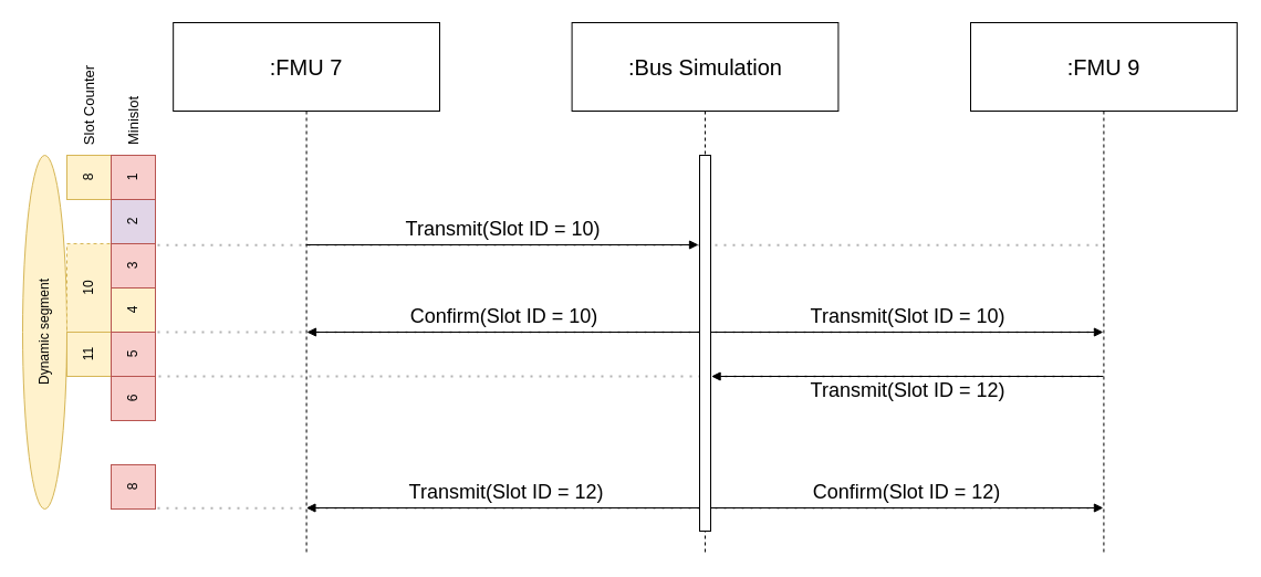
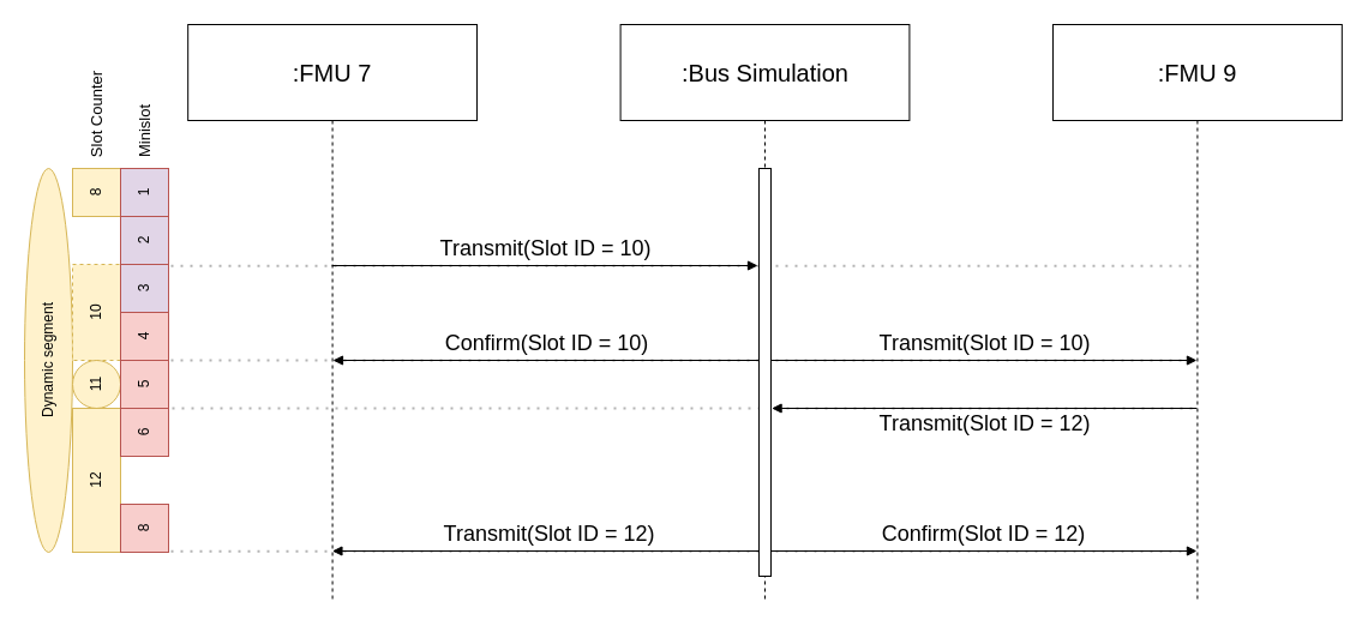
  <mxCell id="0" />
  <mxCell id="1" parent="0" />
  <mxCell id="2" value="" style="endArrow=none;dashed=1;html=1;dashPattern=1 3;strokeWidth=2;rounded=0;exitX=1;exitY=1;exitDx=0;exitDy=0;fillColor=#f5f5f5;strokeColor=#B3B3B3;movable=1;resizable=1;rotatable=1;deletable=1;editable=1;locked=0;connectable=1;" parent="1" edge="1"><mxGeometry width="50" height="50" relative="1" as="geometry"><mxPoint x="118" y="300" as="sourcePoint" /><mxPoint x="997.915" y="300" as="targetPoint" /></mxGeometry></mxCell>
  <mxCell id="3" value="" style="endArrow=none;dashed=1;html=1;dashPattern=1 3;strokeWidth=2;rounded=0;exitX=1;exitY=1;exitDx=0;exitDy=0;fillColor=#f5f5f5;strokeColor=#B3B3B3;movable=1;resizable=1;rotatable=1;deletable=1;editable=1;locked=0;connectable=1;" parent="1" edge="1"><mxGeometry width="50" height="50" relative="1" as="geometry"><mxPoint x="119" y="340" as="sourcePoint" /><mxPoint x="998.915" y="340" as="targetPoint" /></mxGeometry></mxCell>
  <mxCell id="4" value="" style="endArrow=none;dashed=1;html=1;dashPattern=1 3;strokeWidth=2;rounded=0;exitX=1;exitY=0;exitDx=0;exitDy=0;fillColor=#f5f5f5;strokeColor=#B3B3B3;movable=1;resizable=1;rotatable=1;deletable=1;editable=1;locked=0;connectable=1;" parent="1" edge="1"><mxGeometry width="50" height="50" relative="1" as="geometry"><mxPoint x="118" y="221.33" as="sourcePoint" /><mxPoint x="997.915" y="221.33" as="targetPoint" /></mxGeometry></mxCell>
  <mxCell id="5" value="" style="endArrow=none;dashed=1;html=1;dashPattern=1 3;strokeWidth=2;rounded=0;exitX=1;exitY=1;exitDx=0;exitDy=0;fillColor=#f5f5f5;strokeColor=#B3B3B3;movable=1;resizable=1;rotatable=1;deletable=1;editable=1;locked=0;connectable=1;" parent="1" edge="1"><mxGeometry width="50" height="50" relative="1" as="geometry"><mxPoint x="118" y="459.23" as="sourcePoint" /><mxPoint x="998" y="459.23" as="targetPoint" /></mxGeometry></mxCell>
  <mxCell id="6" value="&lt;font style=&quot;font-size: 20px;&quot;&gt;:FMU 7&lt;/font&gt;" style="shape=umlLifeline;perimeter=lifelinePerimeter;whiteSpace=wrap;html=1;container=1;dropTarget=0;collapsible=0;recursiveResize=0;outlineConnect=0;portConstraint=eastwest;newEdgeStyle={&quot;curved&quot;:0,&quot;rounded&quot;:0};size=80;" parent="1" vertex="1"><mxGeometry x="156.17" y="20" width="240.83" height="480" as="geometry" /></mxCell>
  <mxCell id="7" value="&lt;font style=&quot;font-size: 20px;&quot;&gt;:FMU 9&lt;/font&gt;" style="shape=umlLifeline;perimeter=lifelinePerimeter;whiteSpace=wrap;html=1;container=1;dropTarget=0;collapsible=0;recursiveResize=0;outlineConnect=0;portConstraint=eastwest;newEdgeStyle={&quot;curved&quot;:0,&quot;rounded&quot;:0};size=80;" parent="1" vertex="1"><mxGeometry x="877" y="20" width="240.83" height="480" as="geometry" /></mxCell>
  <mxCell id="8" value="&lt;font style=&quot;font-size: 18px;&quot;&gt;Transmit(Slot ID = 10)&lt;/font&gt;" style="html=1;verticalAlign=bottom;endArrow=block;curved=0;rounded=0;" parent="1" source="6" edge="1"><mxGeometry x="0.001" width="80" relative="1" as="geometry"><mxPoint x="280.344" y="221" as="sourcePoint" /><mxPoint x="631" y="221" as="targetPoint" /><Array as="points" /><mxPoint as="offset" /></mxGeometry></mxCell>
  <mxCell id="9" value="&lt;font style=&quot;font-size: 18px;&quot;&gt;Transmit(Slot ID = 12)&lt;/font&gt;" style="html=1;verticalAlign=bottom;endArrow=block;curved=0;rounded=0;" parent="1" edge="1"><mxGeometry x="-0.002" y="27" width="80" relative="1" as="geometry"><mxPoint x="996.915" y="340" as="sourcePoint" /><mxPoint x="642.59" y="340" as="targetPoint" /><Array as="points" /><mxPoint as="offset" /></mxGeometry></mxCell>
  <mxCell id="10" value="Dynamic segment" style="ellipse;whiteSpace=wrap;html=1;fillColor=#fff2cc;strokeColor=#d6b656;horizontal=0;" parent="1" vertex="1"><mxGeometry x="20" y="140" width="40" height="320" as="geometry" /></mxCell>
  <mxCell id="11" value="" style="ellipse;whiteSpace=wrap;html=1;align=center;aspect=fixed;fillColor=none;strokeColor=none;resizable=0;perimeter=centerPerimeter;rotatable=0;allowArrows=0;points=[];outlineConnect=1;" parent="1" vertex="1"><mxGeometry x="697" y="340" width="10" height="10" as="geometry" /></mxCell>
  <mxCell id="12" value="8" style="rounded=0;whiteSpace=wrap;html=1;fillColor=#fff2cc;strokeColor=#d6b656;horizontal=0;" parent="1" vertex="1"><mxGeometry x="60" y="140" width="40" height="40" as="geometry" /></mxCell>
  <mxCell id="13" value="10" style="rounded=0;whiteSpace=wrap;html=1;fillColor=#fff2cc;strokeColor=#d6b656;horizontal=0;dashed=1;" parent="1" vertex="1"><mxGeometry x="60" y="220" width="40" height="80" as="geometry" /></mxCell>
- <mxCell id="14" value="11" style="rounded=0;whiteSpace=wrap;html=1;fillColor=#fff2cc;strokeColor=#d6b656;horizontal=0;" parent="1" vertex="1"><mxGeometry x="60" y="300" width="40" height="40" as="geometry" /></mxCell>
+ <mxCell id="14" value="11" style="ellipse;whiteSpace=wrap;html=1;fillColor=#fff2cc;strokeColor=#d6b656;horizontal=0;" parent="1" vertex="1"><mxGeometry x="60" y="300" width="40" height="40" as="geometry" /></mxCell>
+ <mxCell id="15" value="12" style="rounded=0;whiteSpace=wrap;html=1;fillColor=#fff2cc;strokeColor=#d6b656;horizontal=0;" parent="1" vertex="1"><mxGeometry x="60" y="340" width="40" height="120" as="geometry" /></mxCell>
  <mxCell id="16" value="&lt;font style=&quot;font-size: 18px;&quot;&gt;Transmit(Slot ID = 10)&lt;/font&gt;" style="html=1;verticalAlign=bottom;endArrow=block;curved=0;rounded=0;" parent="1" source="19" edge="1"><mxGeometry x="0.001" width="80" relative="1" as="geometry"><mxPoint x="636.736" y="300" as="sourcePoint" /><mxPoint x="996.915" y="300" as="targetPoint" /><Array as="points" /><mxPoint as="offset" /></mxGeometry></mxCell>
  <mxCell id="17" value="&lt;font style=&quot;font-size: 18px;&quot;&gt;Transmit(Slot ID = 12)&lt;/font&gt;" style="html=1;verticalAlign=bottom;endArrow=block;curved=0;rounded=0;" parent="1" edge="1"><mxGeometry width="80" relative="1" as="geometry"><mxPoint x="636.86" y="459" as="sourcePoint" /><mxPoint x="276.44" y="459" as="targetPoint" /><Array as="points" /></mxGeometry></mxCell>
  <mxCell id="18" value="&lt;font style=&quot;font-size: 20px;&quot;&gt;:Bus Simulation&lt;/font&gt;" style="shape=umlLifeline;perimeter=lifelinePerimeter;whiteSpace=wrap;html=1;container=1;dropTarget=0;collapsible=0;recursiveResize=0;outlineConnect=0;portConstraint=eastwest;newEdgeStyle={&quot;curved&quot;:0,&quot;rounded&quot;:0};size=80;" parent="1" vertex="1"><mxGeometry x="516.59" y="20" width="240.83" height="480" as="geometry" /></mxCell>
  <mxCell id="19" value="" style="html=1;points=[[0,0,0,0,5],[0,1,0,0,-5],[1,0,0,0,5],[1,1,0,0,-5]];perimeter=orthogonalPerimeter;outlineConnect=0;targetShapes=umlLifeline;portConstraint=eastwest;newEdgeStyle={&quot;curved&quot;:0,&quot;rounded&quot;:0};fillColor=default;" parent="18" vertex="1"><mxGeometry x="115.41" y="120" width="10" height="340" as="geometry" /></mxCell>
- <mxCell id="20" value="1" style="rounded=0;whiteSpace=wrap;html=1;fillColor=#f8cecc;strokeColor=#b85450;horizontal=0;" parent="1" vertex="1"><mxGeometry x="100" y="140" width="40" height="40" as="geometry" /></mxCell>
+ <mxCell id="20" value="1" style="rounded=0;whiteSpace=wrap;html=1;fillColor=#e1d5e7;strokeColor=#b85450;horizontal=0;" parent="1" vertex="1"><mxGeometry x="100" y="140" width="40" height="40" as="geometry" /></mxCell>
  <mxCell id="21" value="2" style="rounded=0;whiteSpace=wrap;html=1;fillColor=#e1d5e7;strokeColor=#b85450;horizontal=0;" parent="1" vertex="1"><mxGeometry x="100" y="180" width="40" height="40" as="geometry" /></mxCell>
- <mxCell id="22" value="3" style="rounded=0;whiteSpace=wrap;html=1;fillColor=#f8cecc;strokeColor=#b85450;horizontal=0;" parent="1" vertex="1"><mxGeometry x="100" y="220" width="40" height="40" as="geometry" /></mxCell>
- <mxCell id="23" value="4" style="rounded=0;whiteSpace=wrap;html=1;fillColor=#fff2cc;strokeColor=#b85450;horizontal=0;" parent="1" vertex="1"><mxGeometry x="100" y="260" width="40" height="40" as="geometry" /></mxCell>
+ <mxCell id="22" value="3" style="rounded=0;whiteSpace=wrap;html=1;fillColor=#e1d5e7;strokeColor=#b85450;horizontal=0;" parent="1" vertex="1"><mxGeometry x="100" y="220" width="40" height="40" as="geometry" /></mxCell>
+ <mxCell id="23" value="4" style="rounded=0;whiteSpace=wrap;html=1;fillColor=#f8cecc;strokeColor=#b85450;horizontal=0;" parent="1" vertex="1"><mxGeometry x="100" y="260" width="40" height="40" as="geometry" /></mxCell>
  <mxCell id="24" value="5" style="rounded=0;whiteSpace=wrap;html=1;fillColor=#f8cecc;strokeColor=#b85450;horizontal=0;" parent="1" vertex="1"><mxGeometry x="100" y="300" width="40" height="40" as="geometry" /></mxCell>
  <mxCell id="25" value="6" style="rounded=0;whiteSpace=wrap;html=1;fillColor=#f8cecc;strokeColor=#b85450;horizontal=0;" parent="1" vertex="1"><mxGeometry x="100" y="340" width="40" height="40" as="geometry" /></mxCell>
  <mxCell id="26" value="8" style="rounded=0;whiteSpace=wrap;html=1;fillColor=#f8cecc;strokeColor=#b85450;horizontal=0;" parent="1" vertex="1"><mxGeometry x="100" y="420" width="40" height="40" as="geometry" /></mxCell>
  <mxCell id="27" value="Minislot" style="text;html=1;align=center;verticalAlign=middle;whiteSpace=wrap;rounded=0;rotation=-90;direction=south;fontSize=13;" parent="1" vertex="1"><mxGeometry x="94" y="91.25" width="52" height="35.5" as="geometry" /></mxCell>
  <mxCell id="28" value="Slot Counter" style="text;html=1;align=center;verticalAlign=middle;whiteSpace=wrap;rounded=0;rotation=-90;direction=south;fontSize=13;" parent="1" vertex="1"><mxGeometry x="39" y="77.25" width="82" height="35.5" as="geometry" /></mxCell>
  <mxCell id="29" value="&lt;font style=&quot;font-size: 18px;&quot;&gt;Confirm(Slot ID = 10)&lt;/font&gt;" style="html=1;verticalAlign=bottom;endArrow=none;curved=0;rounded=0;startArrow=block;startFill=1;endFill=0;" edge="1" parent="1"><mxGeometry x="0.001" width="80" relative="1" as="geometry"><mxPoint x="277" y="300" as="sourcePoint" /><mxPoint x="632" y="300" as="targetPoint" /><Array as="points" /><mxPoint as="offset" /></mxGeometry></mxCell>
  <mxCell id="30" value="&lt;font style=&quot;font-size: 18px;&quot;&gt;Confirm(Slot ID = 12)&lt;/font&gt;" style="html=1;verticalAlign=bottom;endArrow=block;curved=0;rounded=0;" edge="1" parent="1"><mxGeometry x="-0.001" width="80" relative="1" as="geometry"><mxPoint x="642" y="459" as="sourcePoint" /><mxPoint x="996.915" y="459" as="targetPoint" /><Array as="points" /><mxPoint as="offset" /></mxGeometry></mxCell>
